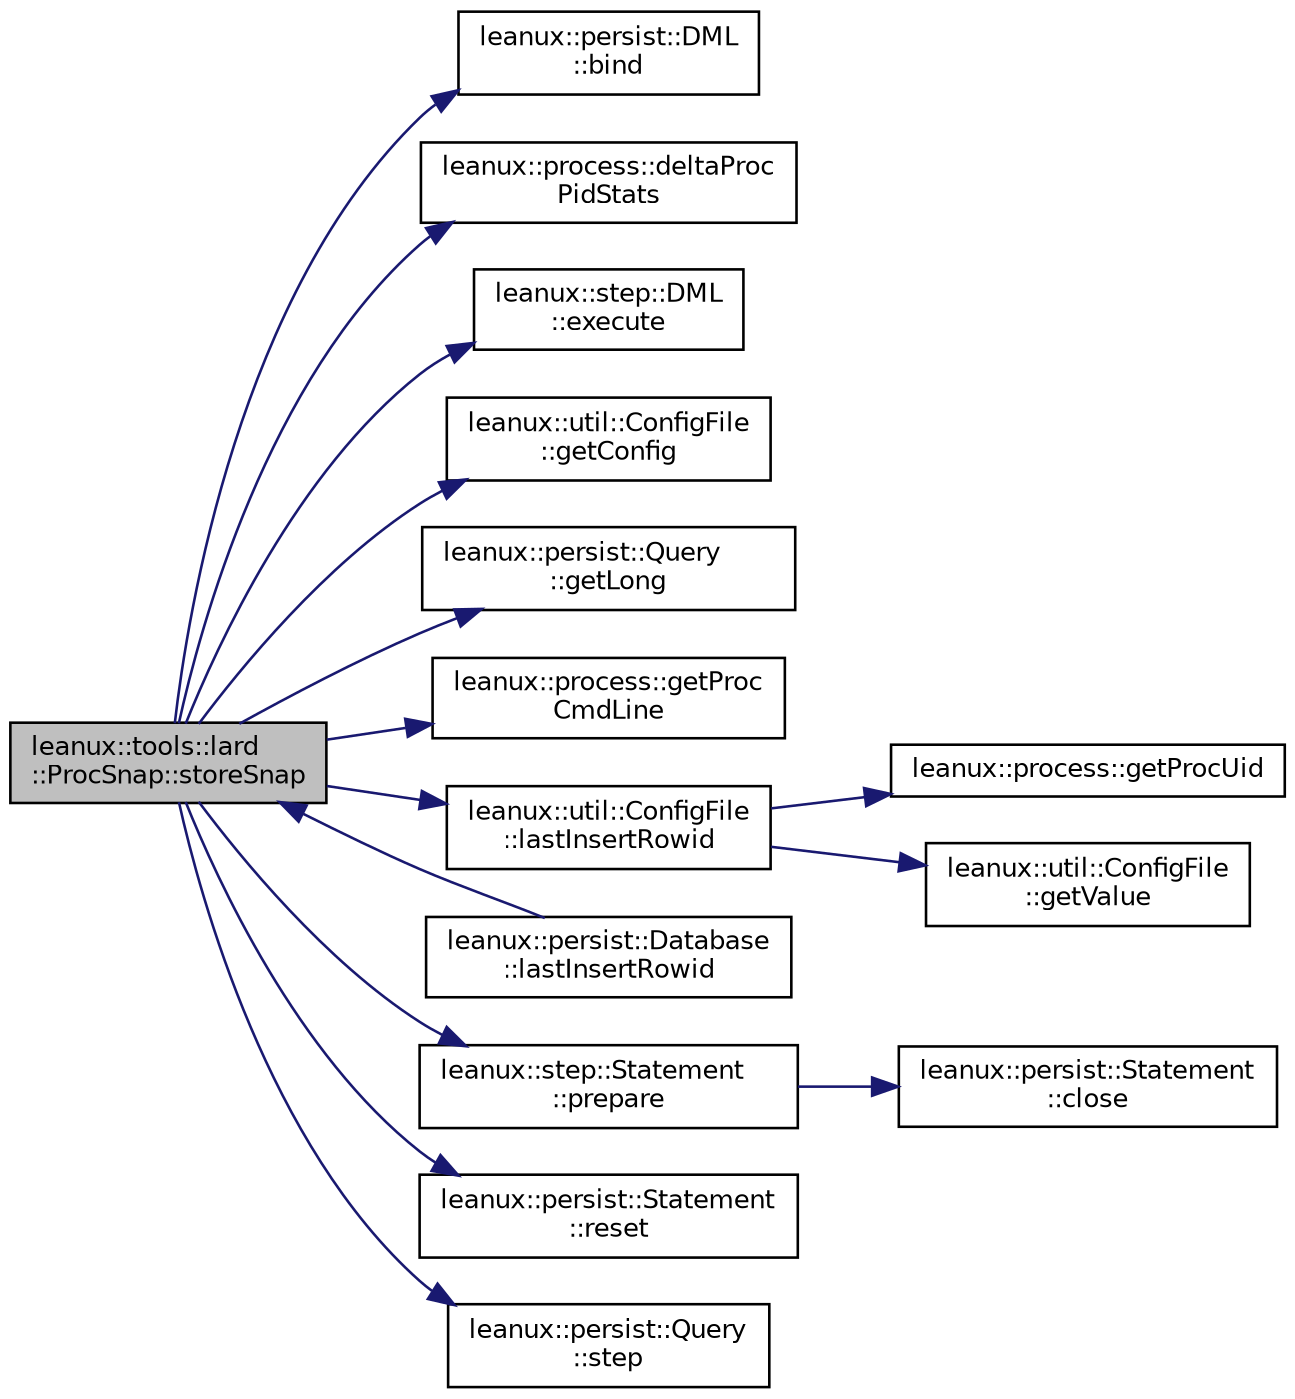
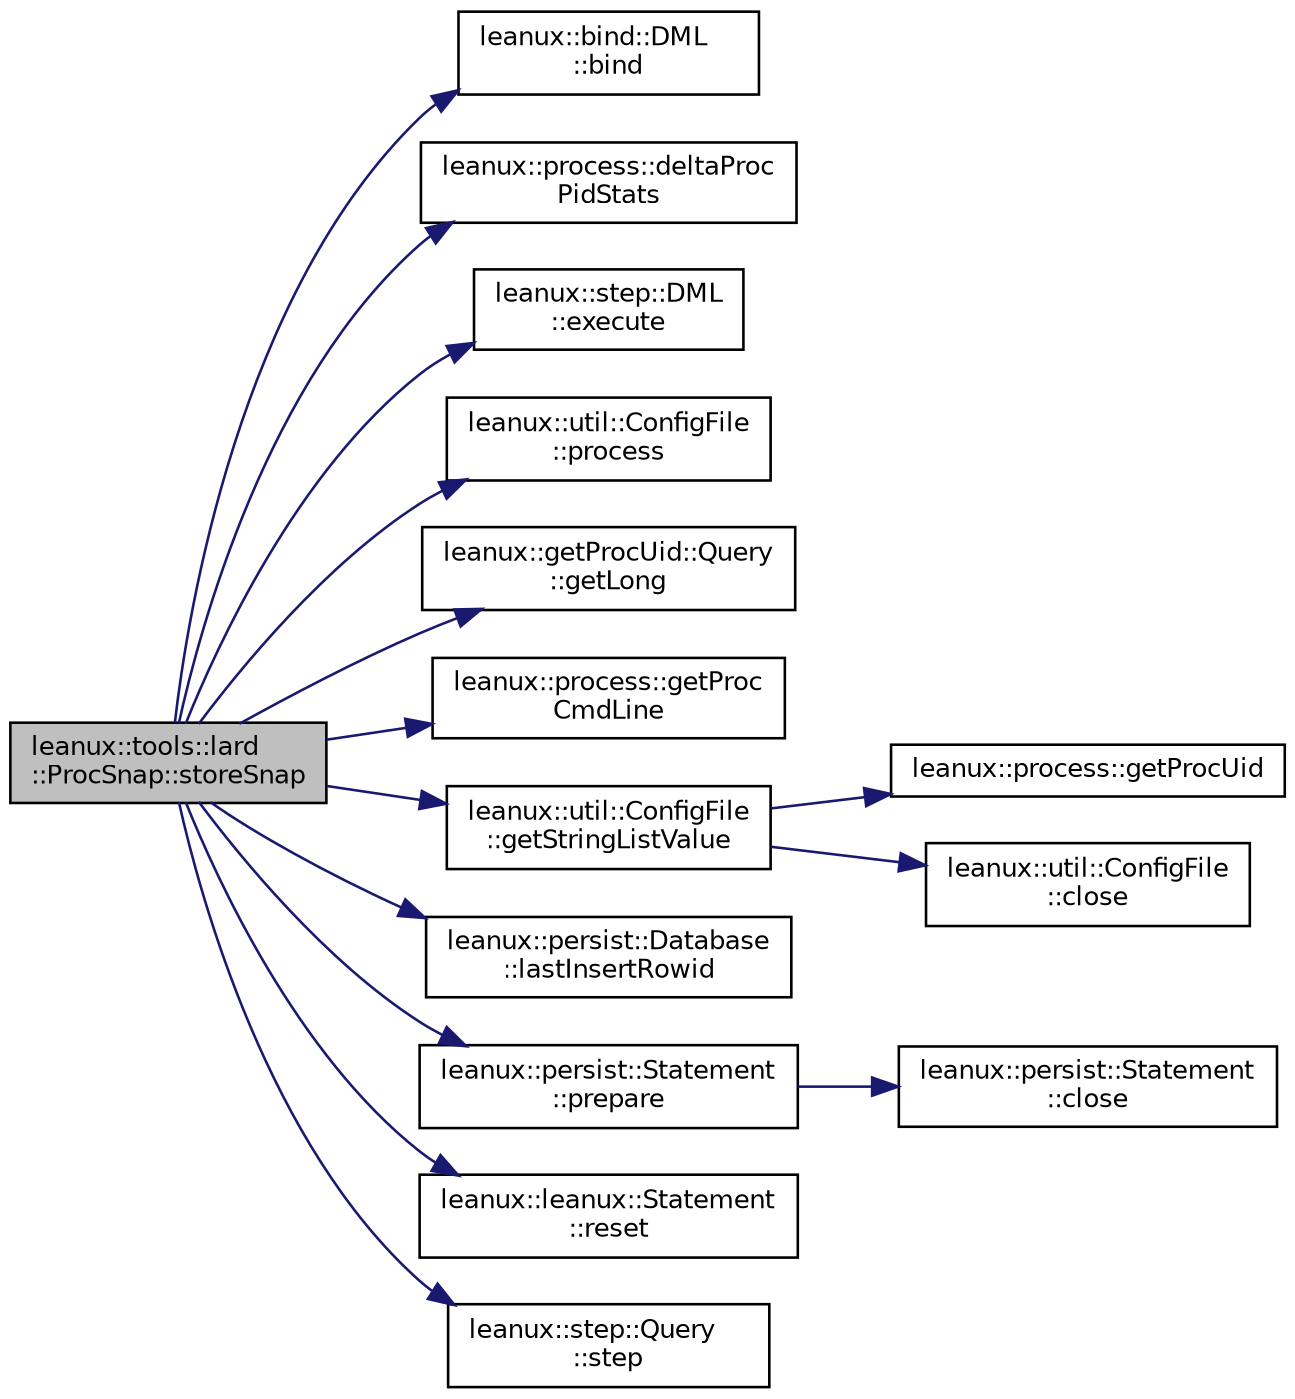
  digraph {
    rankdir=LR
    node [color=black fontname=Helvetica fontsize=10 shape=record]
    edge [color=midnightblue fontname=Helvetica fontsize=10 labelfontname=Helvetica labelfontsize=10 style=solid]
    n1 [fillcolor=grey75 fontcolor=black height=0.2 label="leanux::tools::lard\l::ProcSnap::storeSnap" style=filled width=0.4]
-   n2 [height=0.2 label="leanux::persist::DML\l::bind" width=0.4]
+   n2 [height=0.2 label="leanux::bind::DML\l::bind" width=0.4]
    n3 [height=0.2 label="leanux::process::deltaProc\lPidStats" width=0.4]
    n4 [height=0.2 label="leanux::step::DML\l::execute" width=0.4]
-   n5 [height=0.2 label="leanux::util::ConfigFile\l::getConfig" width=0.4]
-   n6 [height=0.2 label="leanux::persist::Query\l::getLong" width=0.4]
+   n5 [height=0.2 label="leanux::util::ConfigFile\l::process" width=0.4]
+   n6 [height=0.2 label="leanux::getProcUid::Query\l::getLong" width=0.4]
    n7 [height=0.2 label="leanux::process::getProc\lCmdLine" width=0.4]
-   n8 [height=0.2 label="leanux::util::ConfigFile\l::lastInsertRowid" width=0.4]
+   n8 [height=0.2 label="leanux::util::ConfigFile\l::getStringListValue" width=0.4]
    n9 [height=0.2 label="leanux::persist::Database\l::lastInsertRowid" width=0.4]
-   n10 [height=0.2 label="leanux::step::Statement\l::prepare" width=0.4]
-   n11 [height=0.2 label="leanux::persist::Statement\l::reset" width=0.4]
-   n12 [height=0.2 label="leanux::persist::Query\l::step" width=0.4]
+   n10 [height=0.2 label="leanux::persist::Statement\l::prepare" width=0.4]
+   n11 [height=0.2 label="leanux::leanux::Statement\l::reset" width=0.4]
+   n12 [height=0.2 label="leanux::step::Query\l::step" width=0.4]
    n13 [height=0.2 label="leanux::process::getProcUid" width=0.4]
-   n14 [height=0.2 label="leanux::util::ConfigFile\l::getValue" width=0.4]
+   n14 [height=0.2 label="leanux::util::ConfigFile\l::close" width=0.4]
    n15 [height=0.2 label="leanux::persist::Statement\l::close" width=0.4]
    n1 -> n2
    n1 -> n3
    n1 -> n4
    n1 -> n5
    n1 -> n6
    n1 -> n7
    n1 -> n8
-   n9 -> n1
+   n1 -> n9
    n1 -> n10
    n1 -> n11
    n1 -> n12
    n8 -> n13
    n8 -> n14
    n10 -> n15
  }
